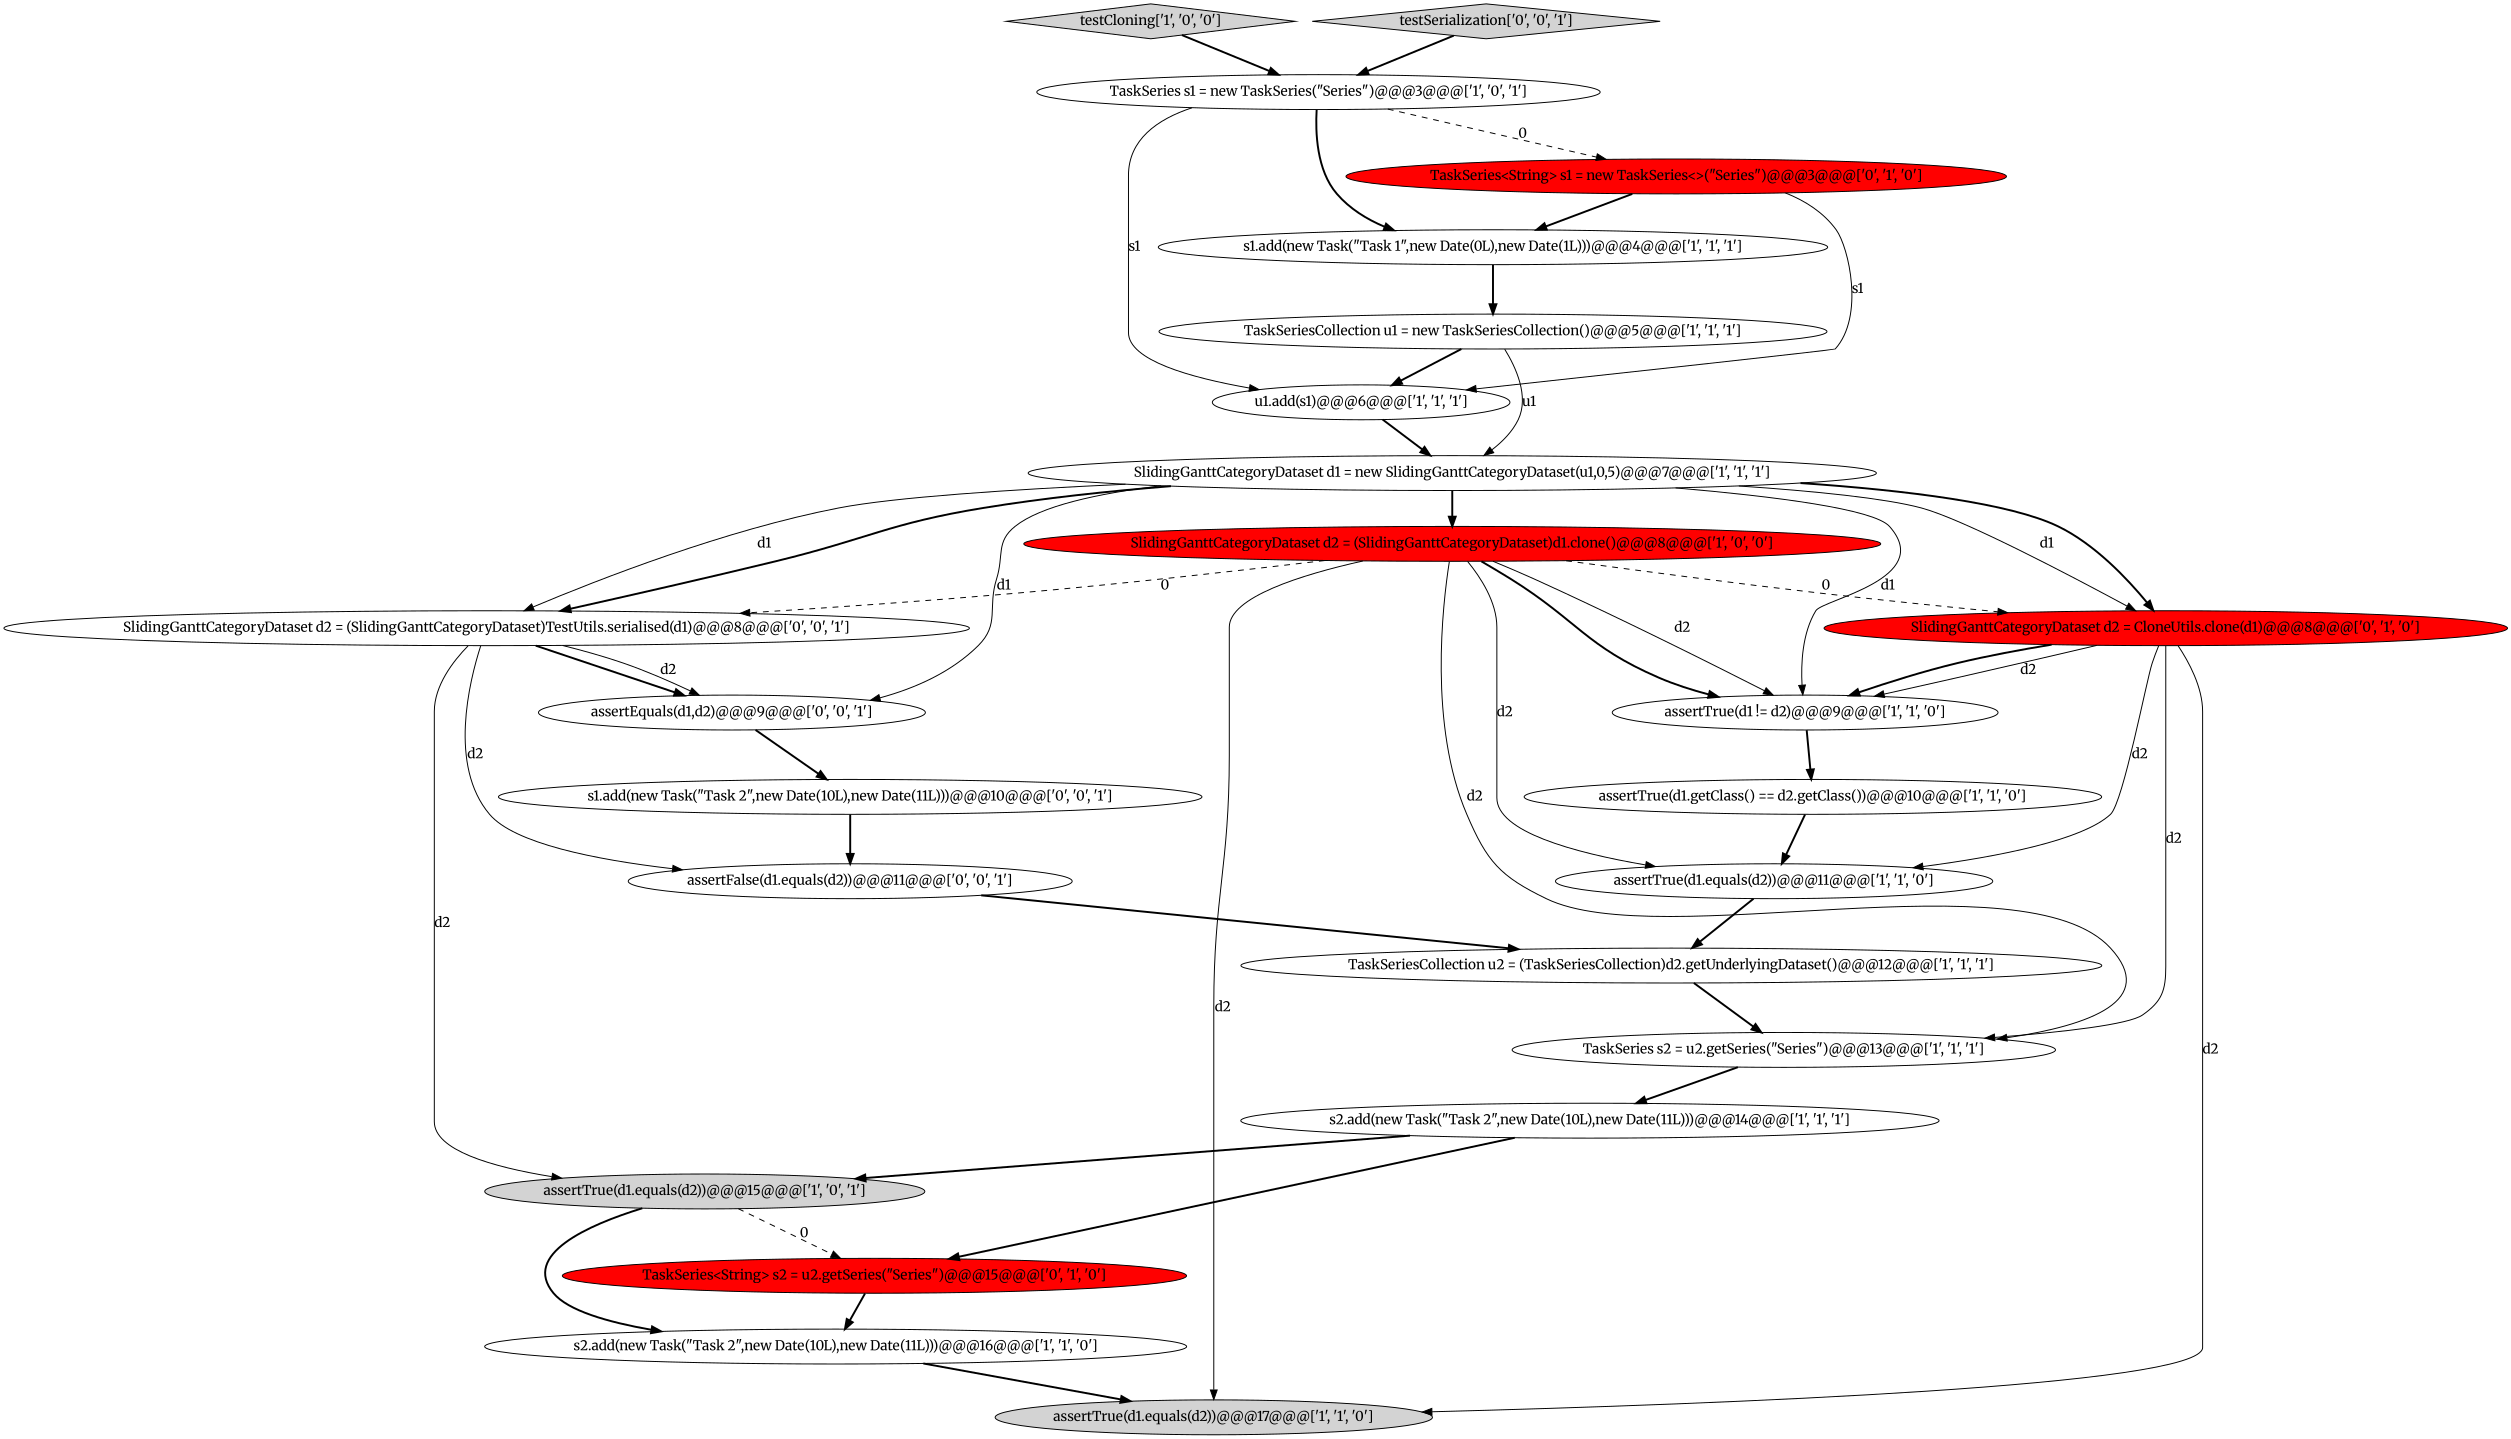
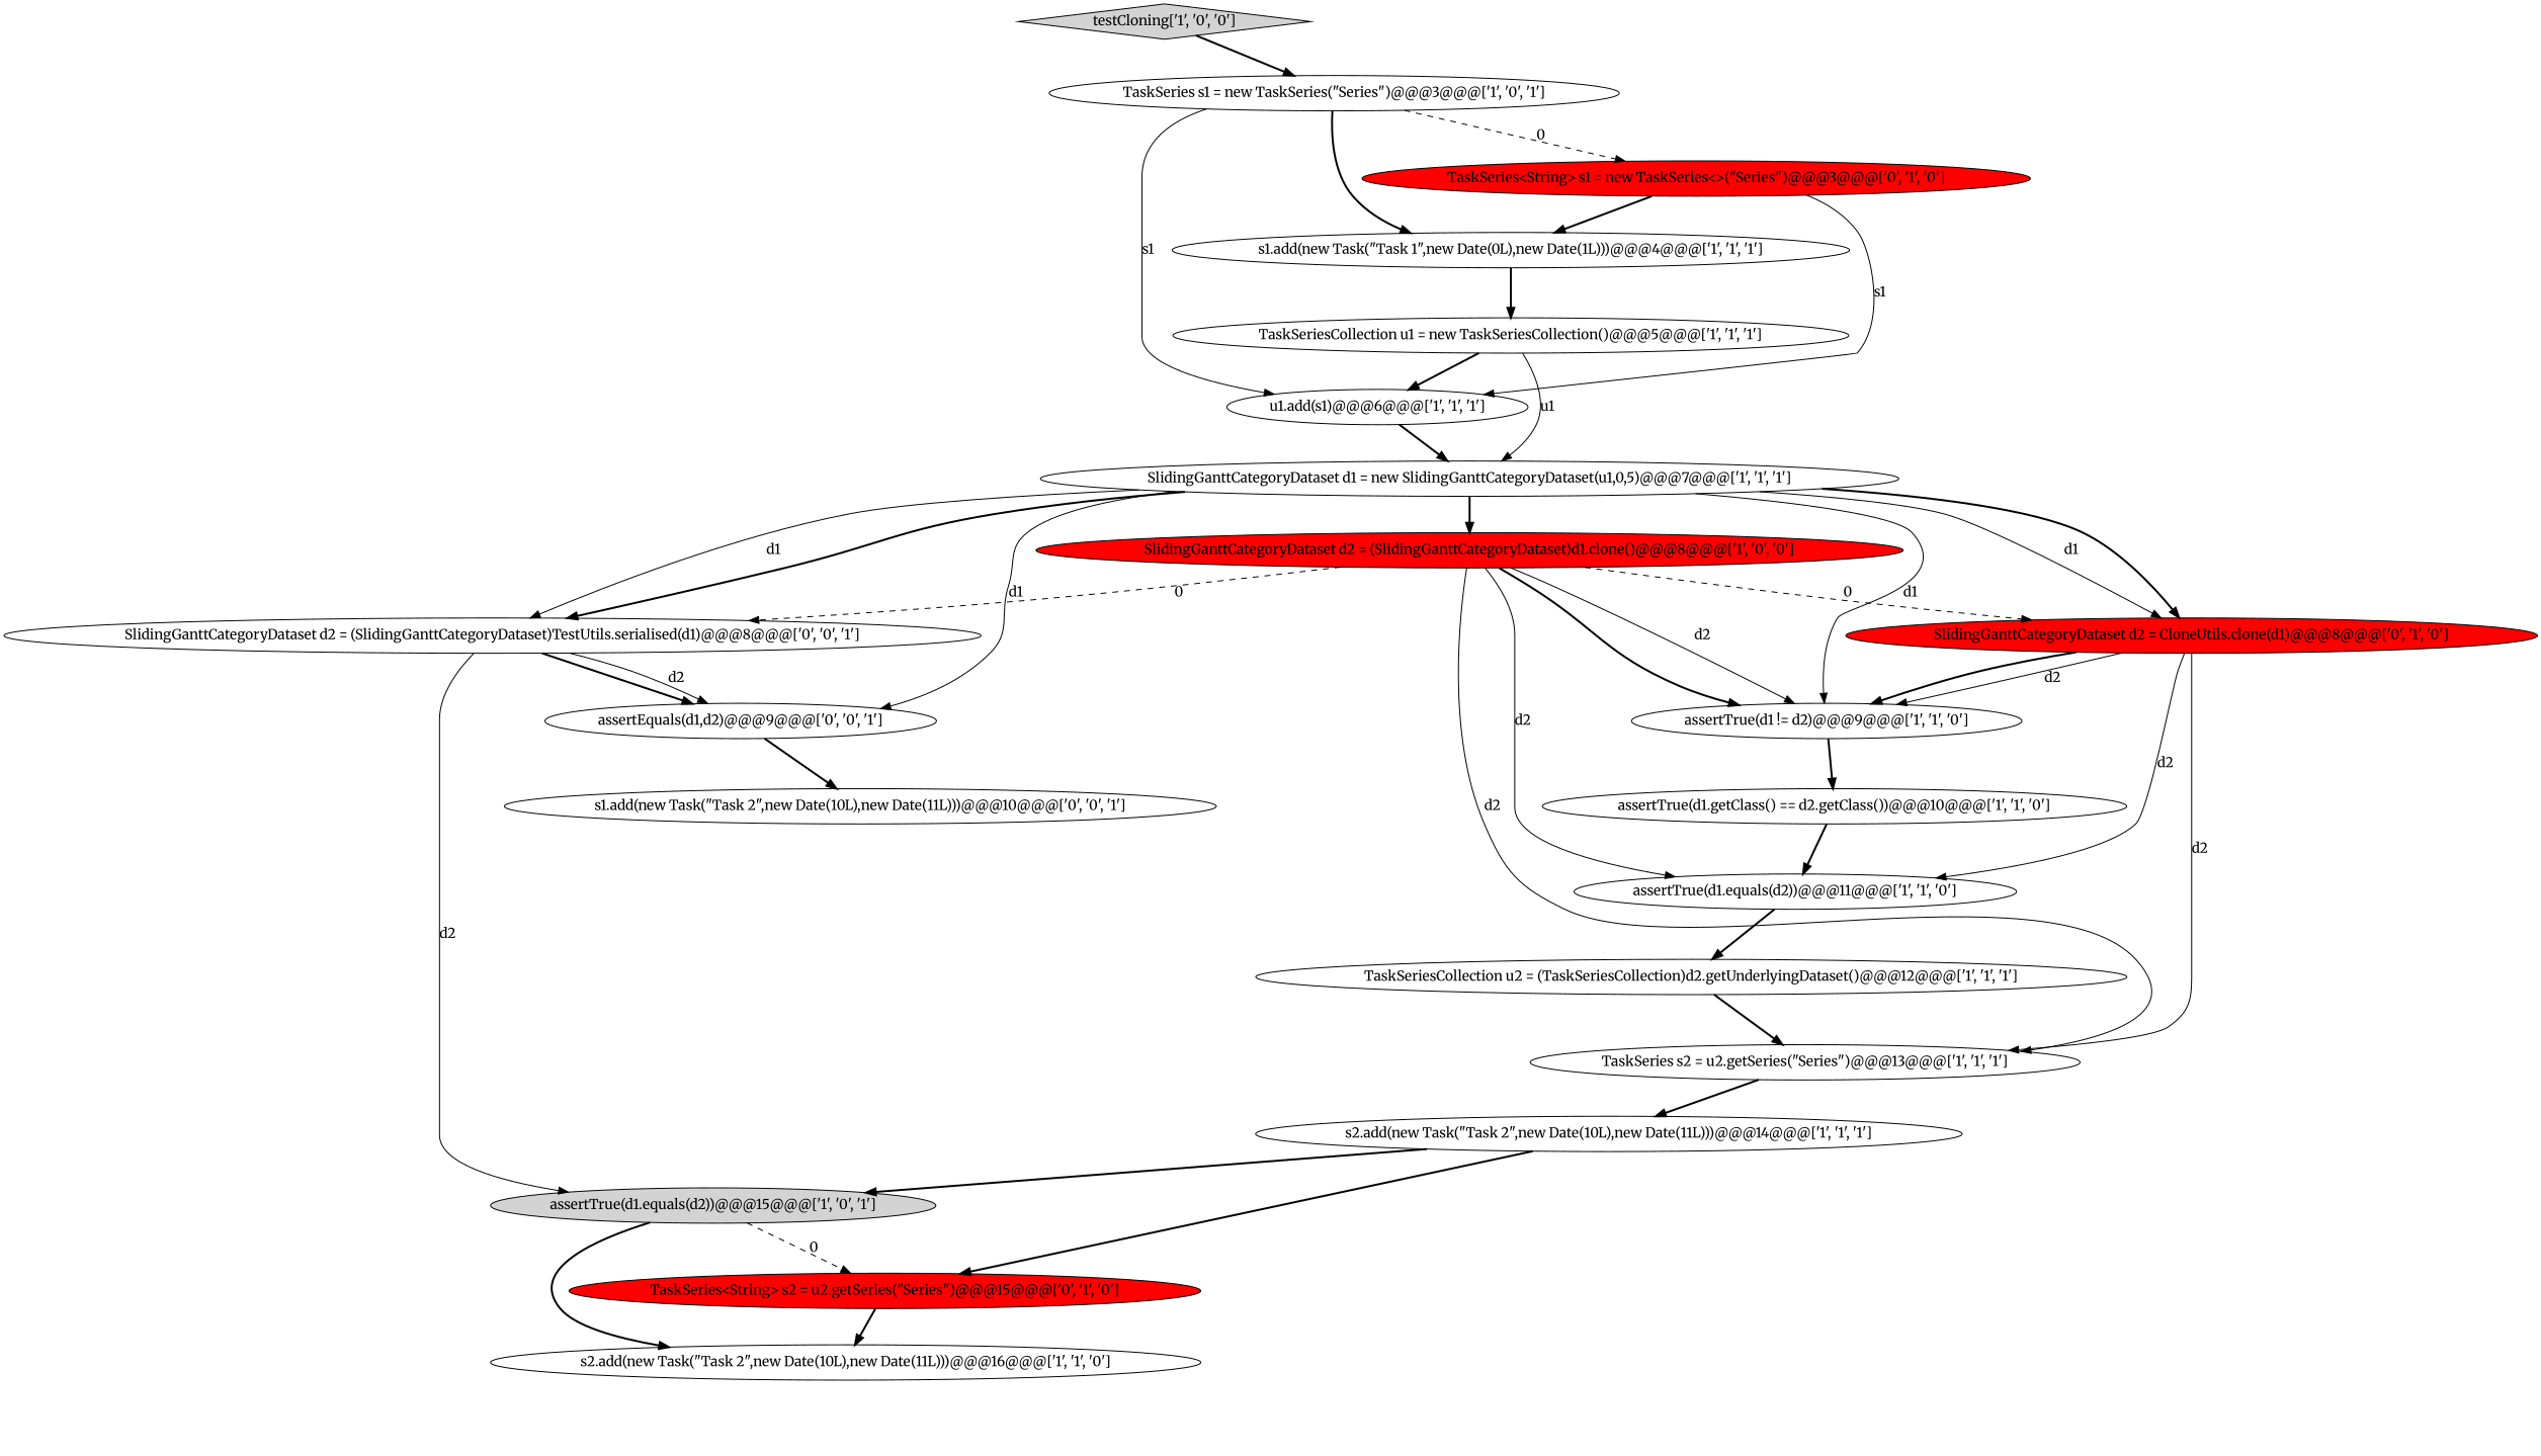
  digraph {
    fontname=Merriweather
    node [fillcolor=white fontname=Merriweather shape=ellipse style=filled]
    edge [fontname=Merriweather style=bold]
    n1 [label="assertTrue(d1.equals(d2))@@@11@@@['1', '1', '0']"]
    n2 [label="TaskSeriesCollection u2 = (TaskSeriesCollection)d2.getUnderlyingDataset()@@@12@@@['1', '1', '1']"]
    n3 [label="TaskSeries s2 = u2.getSeries(\"Series\")@@@13@@@['1', '1', '1']"]
    n4 [fillcolor=lightgray label="assertTrue(d1.equals(d2))@@@15@@@['1', '0', '1']"]
    n5 [fillcolor=red label="TaskSeries<String> s2 = u2.getSeries(\"Series\")@@@15@@@['0', '1', '0']"]
    n6 [label="s2.add(new Task(\"Task 2\",new Date(10L),new Date(11L)))@@@16@@@['1', '1', '0']"]
-   n7 [fillcolor=lightgray label="assertTrue(d1.equals(d2))@@@17@@@['1', '1', '0']"]
    n8 [label="s1.add(new Task(\"Task 2\",new Date(10L),new Date(11L)))@@@10@@@['0', '0', '1']"]
-   n9 [label="assertFalse(d1.equals(d2))@@@11@@@['0', '0', '1']"]
    n10 [label="assertTrue(d1.getClass() == d2.getClass())@@@10@@@['1', '1', '0']"]
    n11 [label="TaskSeriesCollection u1 = new TaskSeriesCollection()@@@5@@@['1', '1', '1']"]
    n12 [label="SlidingGanttCategoryDataset d1 = new SlidingGanttCategoryDataset(u1,0,5)@@@7@@@['1', '1', '1']"]
    n13 [label="u1.add(s1)@@@6@@@['1', '1', '1']"]
    n14 [label="assertTrue(d1 != d2)@@@9@@@['1', '1', '0']"]
    n15 [label="assertEquals(d1,d2)@@@9@@@['0', '0', '1']"]
    n16 [fillcolor=red label="SlidingGanttCategoryDataset d2 = CloneUtils.clone(d1)@@@8@@@['0', '1', '0']"]
    n17 [fillcolor=red label="SlidingGanttCategoryDataset d2 = (SlidingGanttCategoryDataset)d1.clone()@@@8@@@['1', '0', '0']"]
    n18 [label="SlidingGanttCategoryDataset d2 = (SlidingGanttCategoryDataset)TestUtils.serialised(d1)@@@8@@@['0', '0', '1']"]
    n19 [label="s1.add(new Task(\"Task 1\",new Date(0L),new Date(1L)))@@@4@@@['1', '1', '1']"]
    n20 [label="s2.add(new Task(\"Task 2\",new Date(10L),new Date(11L)))@@@14@@@['1', '1', '1']"]
    n21 [fillcolor=lightgray label="testCloning['1', '0', '0']" shape=diamond]
    n22 [label="TaskSeries s1 = new TaskSeries(\"Series\")@@@3@@@['1', '0', '1']"]
    n23 [fillcolor=red label="TaskSeries<String> s1 = new TaskSeries<>(\"Series\")@@@3@@@['0', '1', '0']"]
-   n24 [fillcolor=lightgray label="testSerialization['0', '0', '1']" shape=diamond]
    n1 -> n2
    n2 -> n3
    n3 -> n20
    n4 -> n5 [label=0 style=dashed]
    n4 -> n6
    n5 -> n6
-   n6 -> n7
-   n8 -> n9
-   n9 -> n2
    n10 -> n1
    n11 -> n12 [label=u1 style=solid]
    n11 -> n13
    n12 -> n14 [label=d1 style=solid]
    n12 -> n15 [label=d1 style=solid]
    n12 -> n16 [label=d1 style=solid]
    n12 -> n16
    n12 -> n17
    n12 -> n18 [label=d1 style=solid]
    n12 -> n18
    n13 -> n12
    n14 -> n10
    n15 -> n8
    n16 -> n1 [label=d2 style=solid]
    n16 -> n3 [label=d2 style=solid]
-   n16 -> n7 [label=d2 style=solid]
    n16 -> n14 [label=d2 style=solid]
    n16 -> n14
    n17 -> n1 [label=d2 style=solid]
    n17 -> n3 [label=d2 style=solid]
-   n17 -> n7 [label=d2 style=solid]
    n17 -> n14
    n17 -> n14 [label=d2 style=solid]
    n17 -> n16 [label=0 style=dashed]
    n17 -> n18 [label=0 style=dashed]
    n18 -> n4 [label=d2 style=solid]
-   n18 -> n9 [label=d2 style=solid]
    n18 -> n15
    n18 -> n15 [label=d2 style=solid]
    n19 -> n11
    n20 -> n4
    n20 -> n5
    n21 -> n22
    n22 -> n13 [label=s1 style=solid]
    n22 -> n19
    n22 -> n23 [label=0 style=dashed]
    n23 -> n13 [label=s1 style=solid]
    n23 -> n19
-   n24 -> n22
  }
